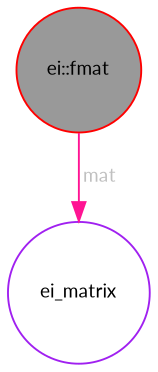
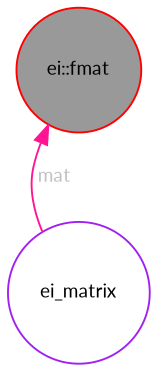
  digraph {
    fontname=Lato
    node [fontname=Lato fontsize=10 shape=circle style=filled]
    n1 [color=red fillcolor=grey60 fontcolor=black height=0.2 label="ei::fmat" width=0.4]
    n2 [color=purple fillcolor=white height=0.2 label=ei_matrix width=0.4]
-   n2 -> n1 [color=deeppink dir=back fontcolor=grey fontname=Lato fontsize=10 label=" mat" labelfontname=Helvetica labelfontsize=10 style=solid]
+   n1 -> n2 [color=deeppink dir=back fontcolor=grey fontname=Lato fontsize=10 label=" mat" labelfontname=Helvetica labelfontsize=10 style=solid]
  }
